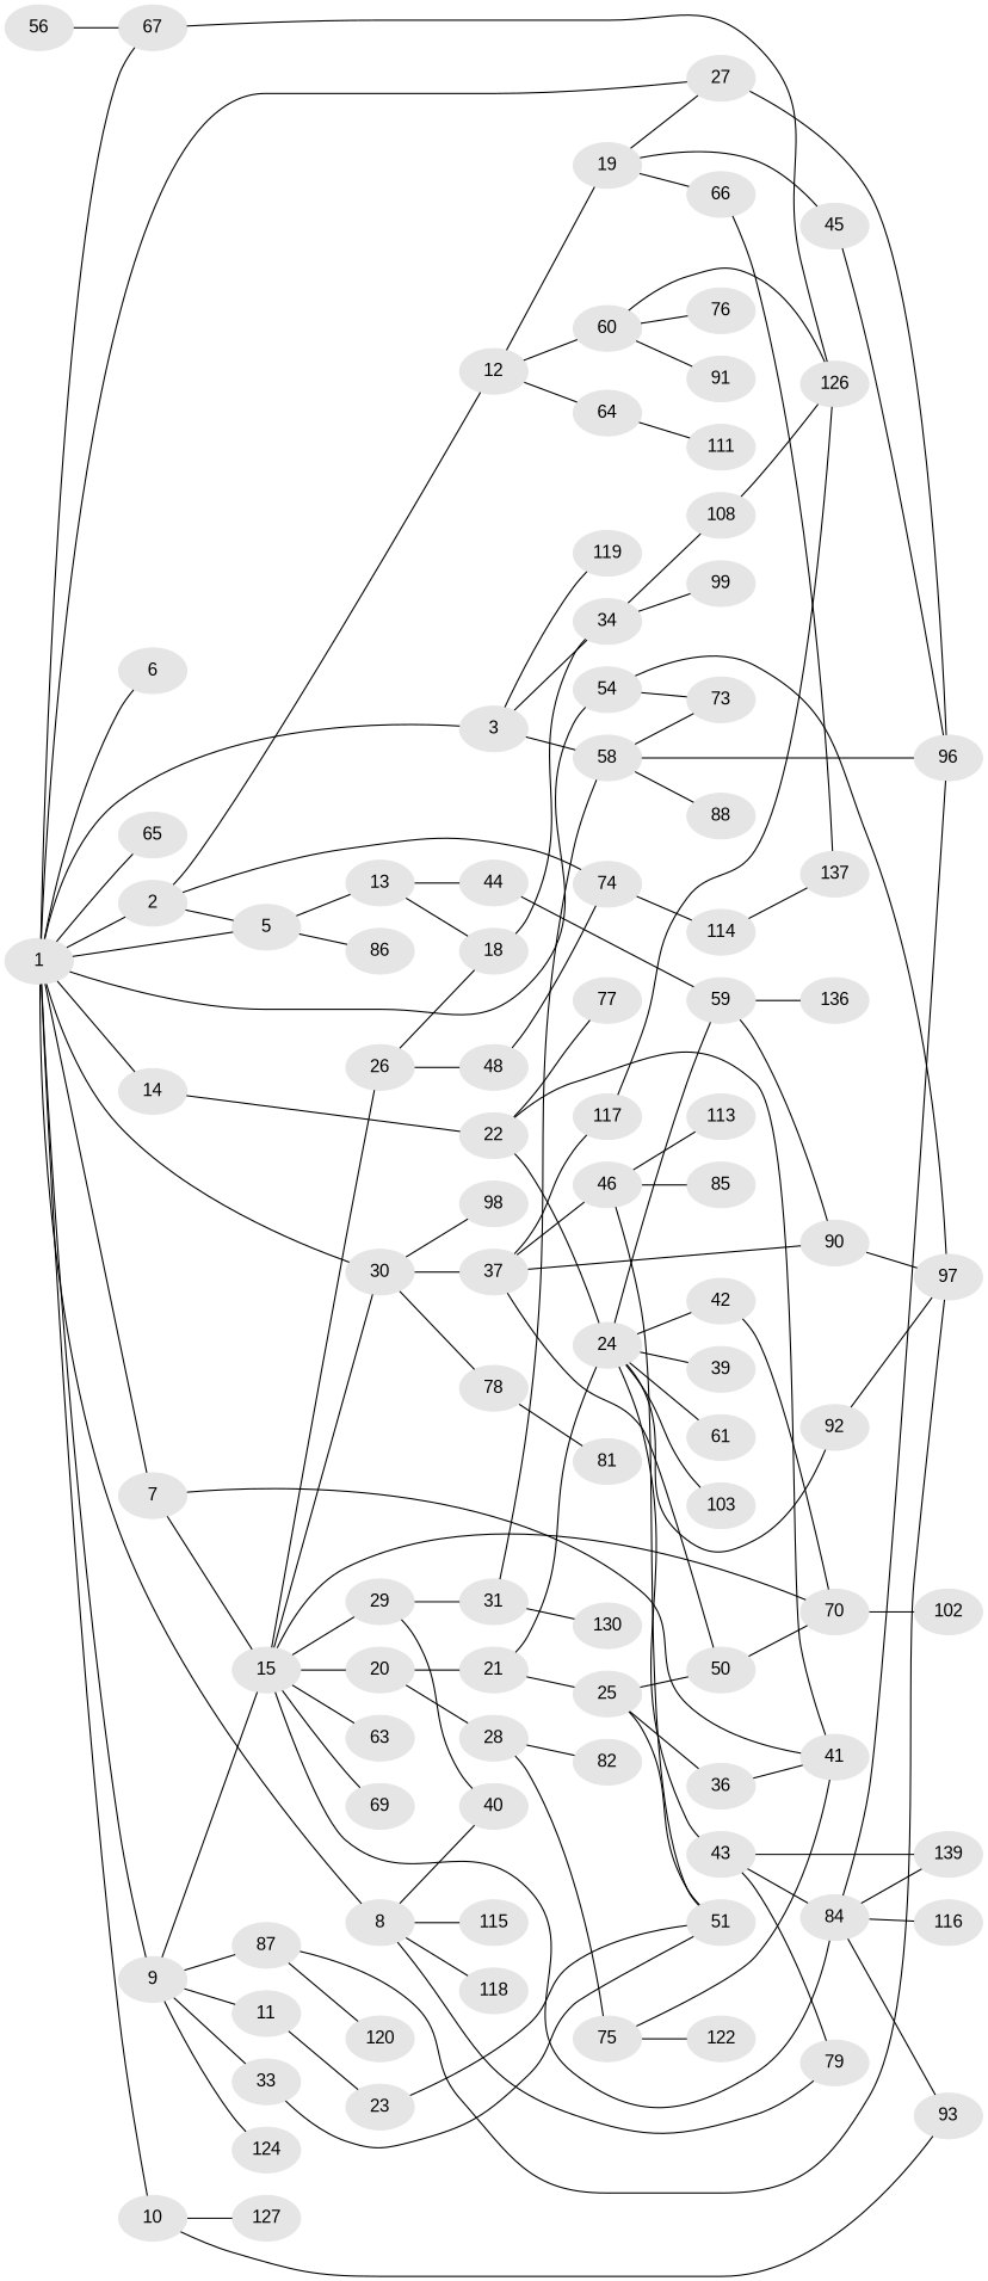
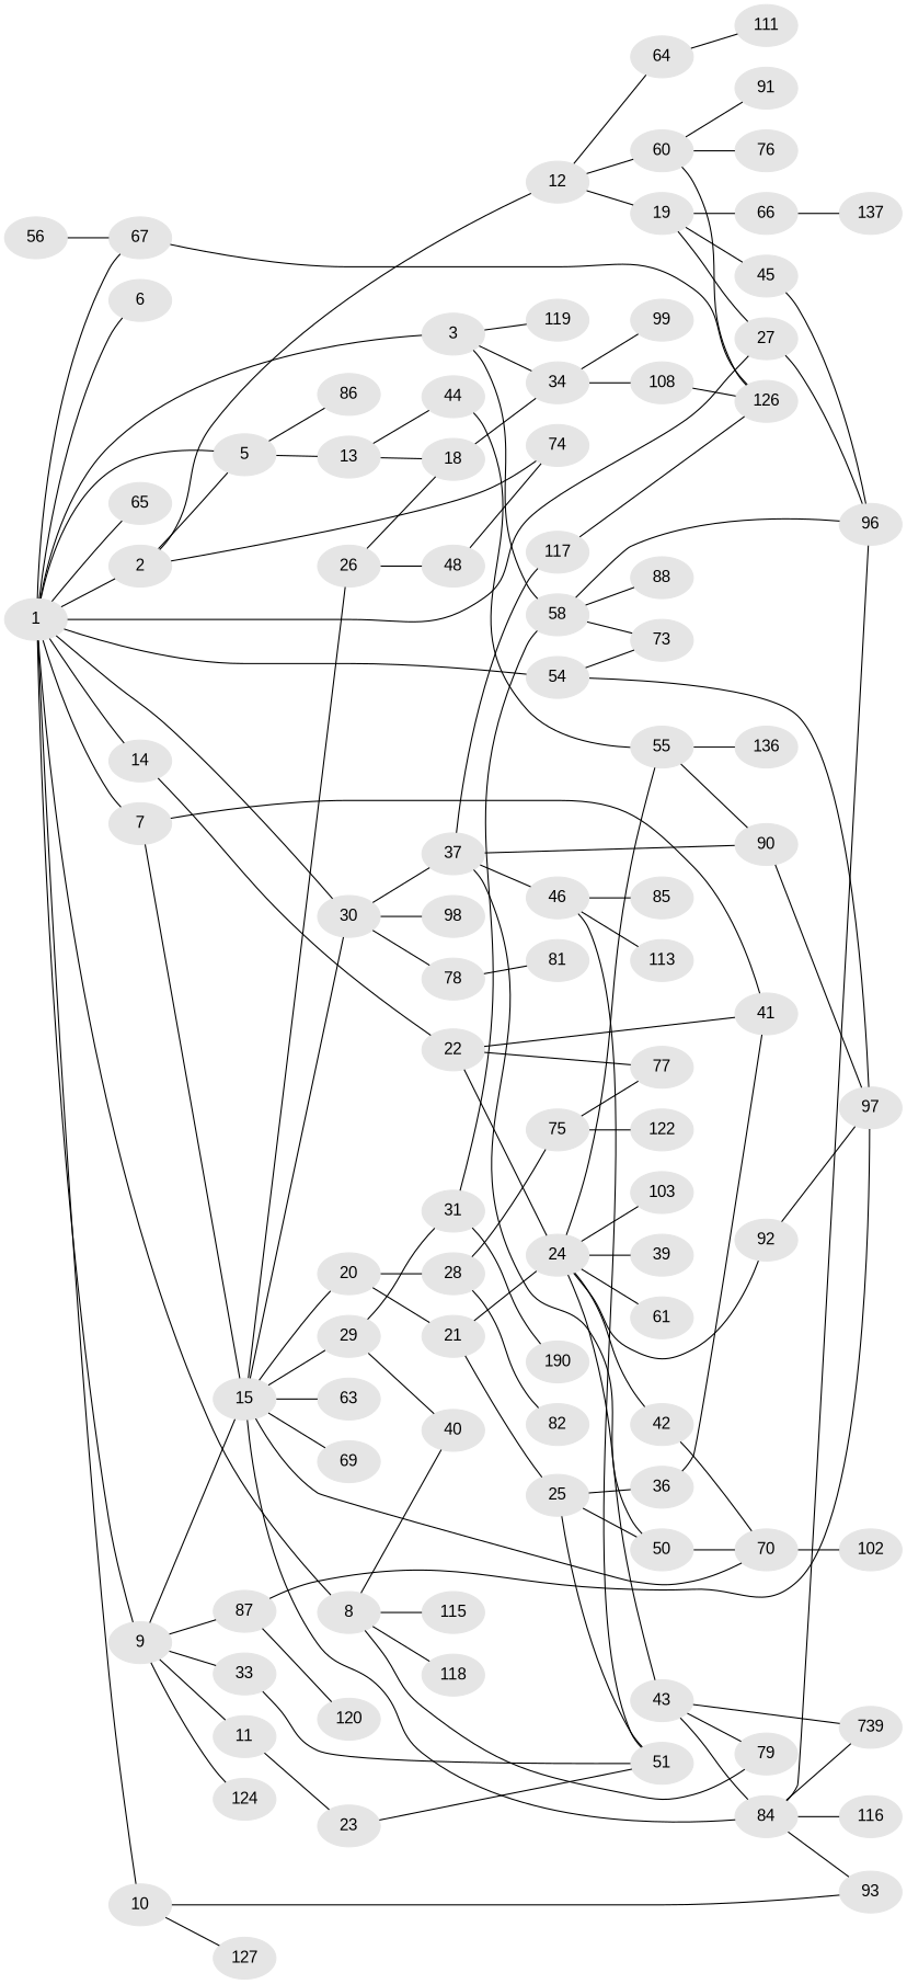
  graph {
    fontname="Liberation Sans"
    rankdir=LR
    node [color=gray90 fontname="Liberation Sans" style=filled]
    edge [fontname="Liberation Sans"]
    1 [super="+4"]
    2 [super="+52"]
    3 [super="+17"]
    5
    6
    7
    8 [super="+101"]
    9 [super="+128"]
    10 [super="+94"]
    14
    27
    30 [super="+49"]
    54
    65
    67 [super="+100"]
    12 [super="+32"]
    74
    34 [super="+62"]
    58 [super="+129"]
    119
    13
    86
    15 [super="+16"]
    41 [super="+107"]
    40
    79 [super="+134"]
    115
    118
    11
    33 [super="+47"]
    87 [super="+121"]
    124
    93
    127
    22 [super="+131"]
    96 [super="+106"]
    37 [super="+138"]
    78
    98
    73
    97 [super="+123"]
    126
    19 [super="+66"]
    60 [super="+71"]
    64 [super="+105"]
-   114
    99
    108
    88
    18
    44
    20
    26
    29
    63
    69
    70 [super="+95"]
    84 [super="+112"]
    23 [super="+80"]
    51 [super="+104"]
    120
    45 [super="+132"]
    n63 [label=66]
    76
    91
    111
-   59 [super="+135"]
+   59 [super="+135" label=55]
    24 [super="+38"]
    77 [super="+110"]
    21 [super="+109"]
    28 [super="+35"]
    48
    31 [super="+72"]
    102
-   139
+   139 [label=739]
    116
    137
    25
    75 [super="+125"]
    82
    39
    42 [super="+53"]
    43
    61
    92
    103
    50 [super="+57"]
    36 [super="+89"]
    90 [super="+133"]
    136
    117
    56
    122
-   130
+   130 [label=190]
    46 [super="+83"]
    81
    85
    113
    1 -- 2 [weight=2]
    1 -- 3
    1 -- 5
    1 -- 6
    1 -- 7
    1 -- 8
    1 -- 9
    1 -- 10
    1 -- 14
    1 -- 27
    1 -- 30
    1 -- 54
    1 -- 65
    1 -- 67
    2 -- 5
    2 -- 12
    2 -- 74
    3 -- 34
    3 -- 58 [weight=2]
    3 -- 119
    5 -- 13
    5 -- 86
    7 -- 15
    7 -- 41
    8 -- 40
    8 -- 79
    8 -- 115
    8 -- 118
    9 -- 15
    9 -- 11
    9 -- 33
    9 -- 87
    9 -- 124
    10 -- 93
    10 -- 127
    14 -- 22
    27 -- 96
    30 -- 37
    30 -- 78
    30 -- 98
    54 -- 73
    54 -- 97
    67 -- 126
    12 -- 19
    12 -- 60
    12 -- 64
-   74 -- 114
    34 -- 99
    34 -- 108
    58 -- 96 [weight=2]
    58 -- 73
    58 -- 88
    13 -- 18
    13 -- 44
    15 -- 30
    15 -- 20
    15 -- 26
    15 -- 29
    15 -- 63
    15 -- 69 [weight=2]
    15 -- 70
    15 -- 84
    11 -- 23
    33 -- 51
    87 -- 97
    87 -- 120
    22 -- 41
    22 -- 24
    22 -- 77
    37 -- 50
    37 -- 90
    37 -- 117
    37 -- 46
    78 -- 81
    19 -- 27
    19 -- 45
    19 -- n63
    60 -- 126
    60 -- 76
    60 -- 91
    64 -- 111
-   114 -- 137
    108 -- 126
    18 -- 34
    44 -- 59
    20 -- 21
    20 -- 28
    26 -- 18
    26 -- 48
    29 -- 40
    29 -- 31
    70 -- 102
    84 -- 93
    84 -- 96
    84 -- 139
    84 -- 116
    23 -- 51
    45 -- 96
    n63 -- 137
    59 -- 90
    59 -- 136
    24 -- 59
    24 -- 39
    24 -- 42
    24 -- 43
    24 -- 61
    24 -- 92
    24 -- 103
    21 -- 24
    21 -- 25
    28 -- 75
    28 -- 82
    48 -- 74
    31 -- 58
    31 -- 130
    25 -- 51
    25 -- 50
    25 -- 36
-   75 -- 41
+   75 -- 77
    75 -- 122
    42 -- 70
    43 -- 79
    43 -- 84
    43 -- 139
    92 -- 97
    50 -- 70
    36 -- 41
    90 -- 97
    117 -- 126
    56 -- 67
    46 -- 51
    46 -- 85
    46 -- 113
  }
